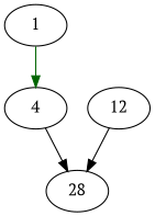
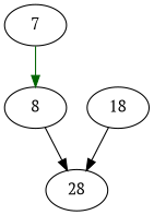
  strict digraph {
    fontname="PT Serif"
    node [fontname="PT Serif"]
    edge [fontname="PT Serif"]
-   1 [entry=true]
-   8 [label=4]
+   1 [entry=true label=7]
+   8
    28
-   12
+   12 [label=18]
    1 -> 8 [color=darkgreen cond=true]
    8 -> 28
    12 -> 28
  }
